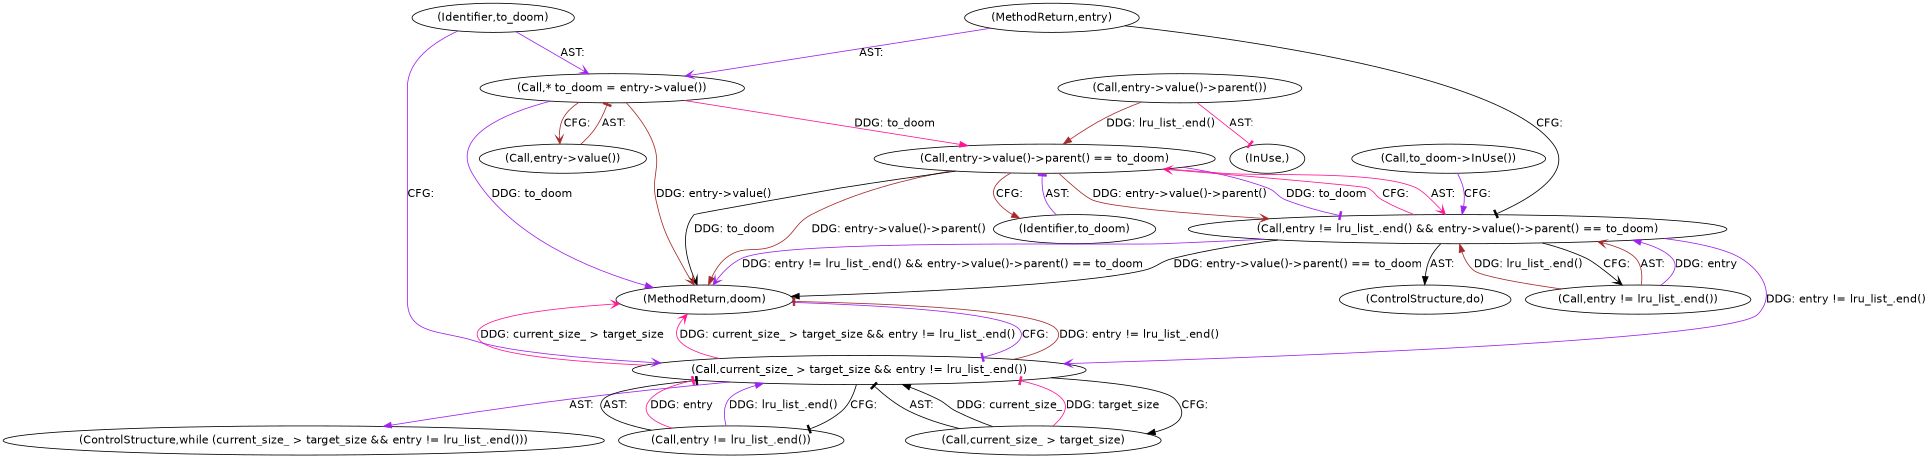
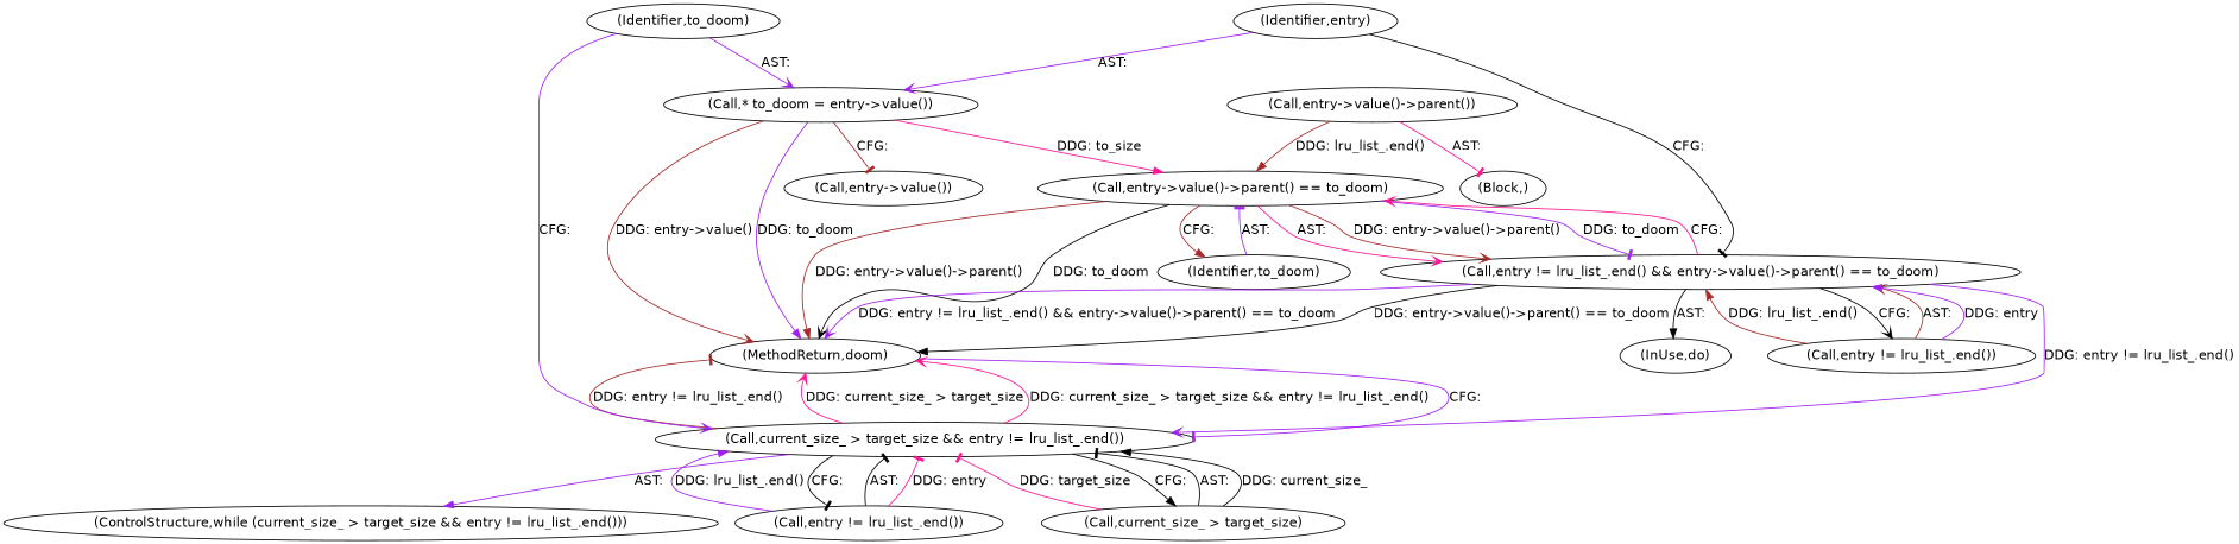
  digraph {
    fontname="DejaVu Sans"
    node [fontname="DejaVu Sans"]
    edge [arrowhead=vee color=purple fontname="DejaVu Sans"]
    n1 [label="(Call,entry->value()->parent() == to_doom)"]
    n2 [label="(Call,entry != lru_list_.end() && entry->value()->parent() == to_doom)"]
    n3 [label="(MethodReturn,doom)"]
    n4 [label="(Identifier,to_doom)"]
    n5 [label="(Call,current_size_ > target_size && entry != lru_list_.end())"]
    n6 [label="(Call,entry != lru_list_.end())"]
-   n7 [label="(ControlStructure,do)"]
+   n7 [label="(InUse,do)"]
    n8 [label="(Call,* to_doom = entry->value())"]
    n9 [label="(Call,entry->value())"]
-   n10 [label="(InUse,)"]
+   n10 [label="(Block,)"]
    n11 [label="(ControlStructure,while (current_size_ > target_size && entry != lru_list_.end()))"]
    n12 [label="(Call,entry != lru_list_.end())"]
    n13 [label="(Call,current_size_ > target_size)"]
    n14 [label="(Call,entry->value()->parent())"]
    n15 [label="(Identifier,to_doom)"]
-   n16 [label="(MethodReturn,entry)"]
-   n17 [label="(Call,to_doom->InUse())"]
+   n16 [label="(Identifier,entry)"]
    n1 -> n2 [color=deeppink label="AST: "]
    n1 -> n2 [color=brown label="DDG: entry->value()->parent()"]
    n1 -> n2 [arrowhead=tee label="DDG: to_doom"]
    n1 -> n3 [arrowhead=normal color=brown label="DDG: entry->value()->parent()"]
    n1 -> n3 [color=black label="DDG: to_doom"]
    n1 -> n4 [arrowhead=normal color=brown label="CFG: "]
    n2 -> n1 [color=deeppink label="CFG: "]
    n2 -> n3 [label="DDG: entry != lru_list_.end() && entry->value()->parent() == to_doom"]
    n2 -> n3 [arrowhead=normal color=black label="DDG: entry->value()->parent() == to_doom"]
    n2 -> n5 [label="DDG: entry != lru_list_.end()"]
    n2 -> n6 [color=black label="CFG: "]
    n2 -> n7 [arrowhead=normal color=black label="AST: "]
    n3 -> n5 [arrowhead=tee label="CFG: "]
    n4 -> n1 [arrowhead=tee label="AST: "]
    n5 -> n3 [arrowhead=tee color=brown label="DDG: entry != lru_list_.end()"]
    n5 -> n3 [color=deeppink label="DDG: current_size_ > target_size"]
    n5 -> n3 [color=deeppink label="DDG: current_size_ > target_size && entry != lru_list_.end()"]
    n5 -> n11 [arrowhead=normal label="AST: "]
    n5 -> n12 [arrowhead=tee color=black label="CFG: "]
    n5 -> n13 [arrowhead=normal color=black label="CFG: "]
    n6 -> n2 [color=brown label="AST: "]
    n6 -> n2 [arrowhead=normal label="DDG: entry"]
    n6 -> n2 [arrowhead=normal color=brown label="DDG: lru_list_.end()"]
-   n8 -> n1 [arrowhead=normal color=deeppink label="DDG: to_doom"]
+   n8 -> n1 [arrowhead=normal color=deeppink label="DDG: to_size"]
    n8 -> n3 [arrowhead=normal label="DDG: to_doom"]
    n8 -> n3 [color=brown label="DDG: entry->value()"]
-   n8 -> n9 [color=brown label="CFG: "]
-   n9 -> n8 [arrowhead=tee color=brown label="AST: "]
+   n8 -> n9 [arrowhead=tee color=brown label="CFG: "]
    n12 -> n5 [arrowhead=tee color=black label="AST: "]
    n12 -> n5 [arrowhead=tee color=deeppink label="DDG: entry"]
    n12 -> n5 [arrowhead=normal label="DDG: lru_list_.end()"]
    n13 -> n5 [arrowhead=tee color=black label="AST: "]
    n13 -> n5 [arrowhead=normal color=black label="DDG: current_size_"]
    n13 -> n5 [arrowhead=tee color=deeppink label="DDG: target_size"]
    n14 -> n1 [arrowhead=normal color=brown label="DDG: lru_list_.end()"]
    n14 -> n10 [arrowhead=tee color=deeppink label="AST: "]
    n15 -> n5 [label="CFG: "]
    n15 -> n8 [label="AST: "]
    n16 -> n2 [arrowhead=tee color=black label="CFG: "]
    n16 -> n8 [label="AST: "]
-   n17 -> n2 [arrowhead=normal label="CFG: "]
  }
